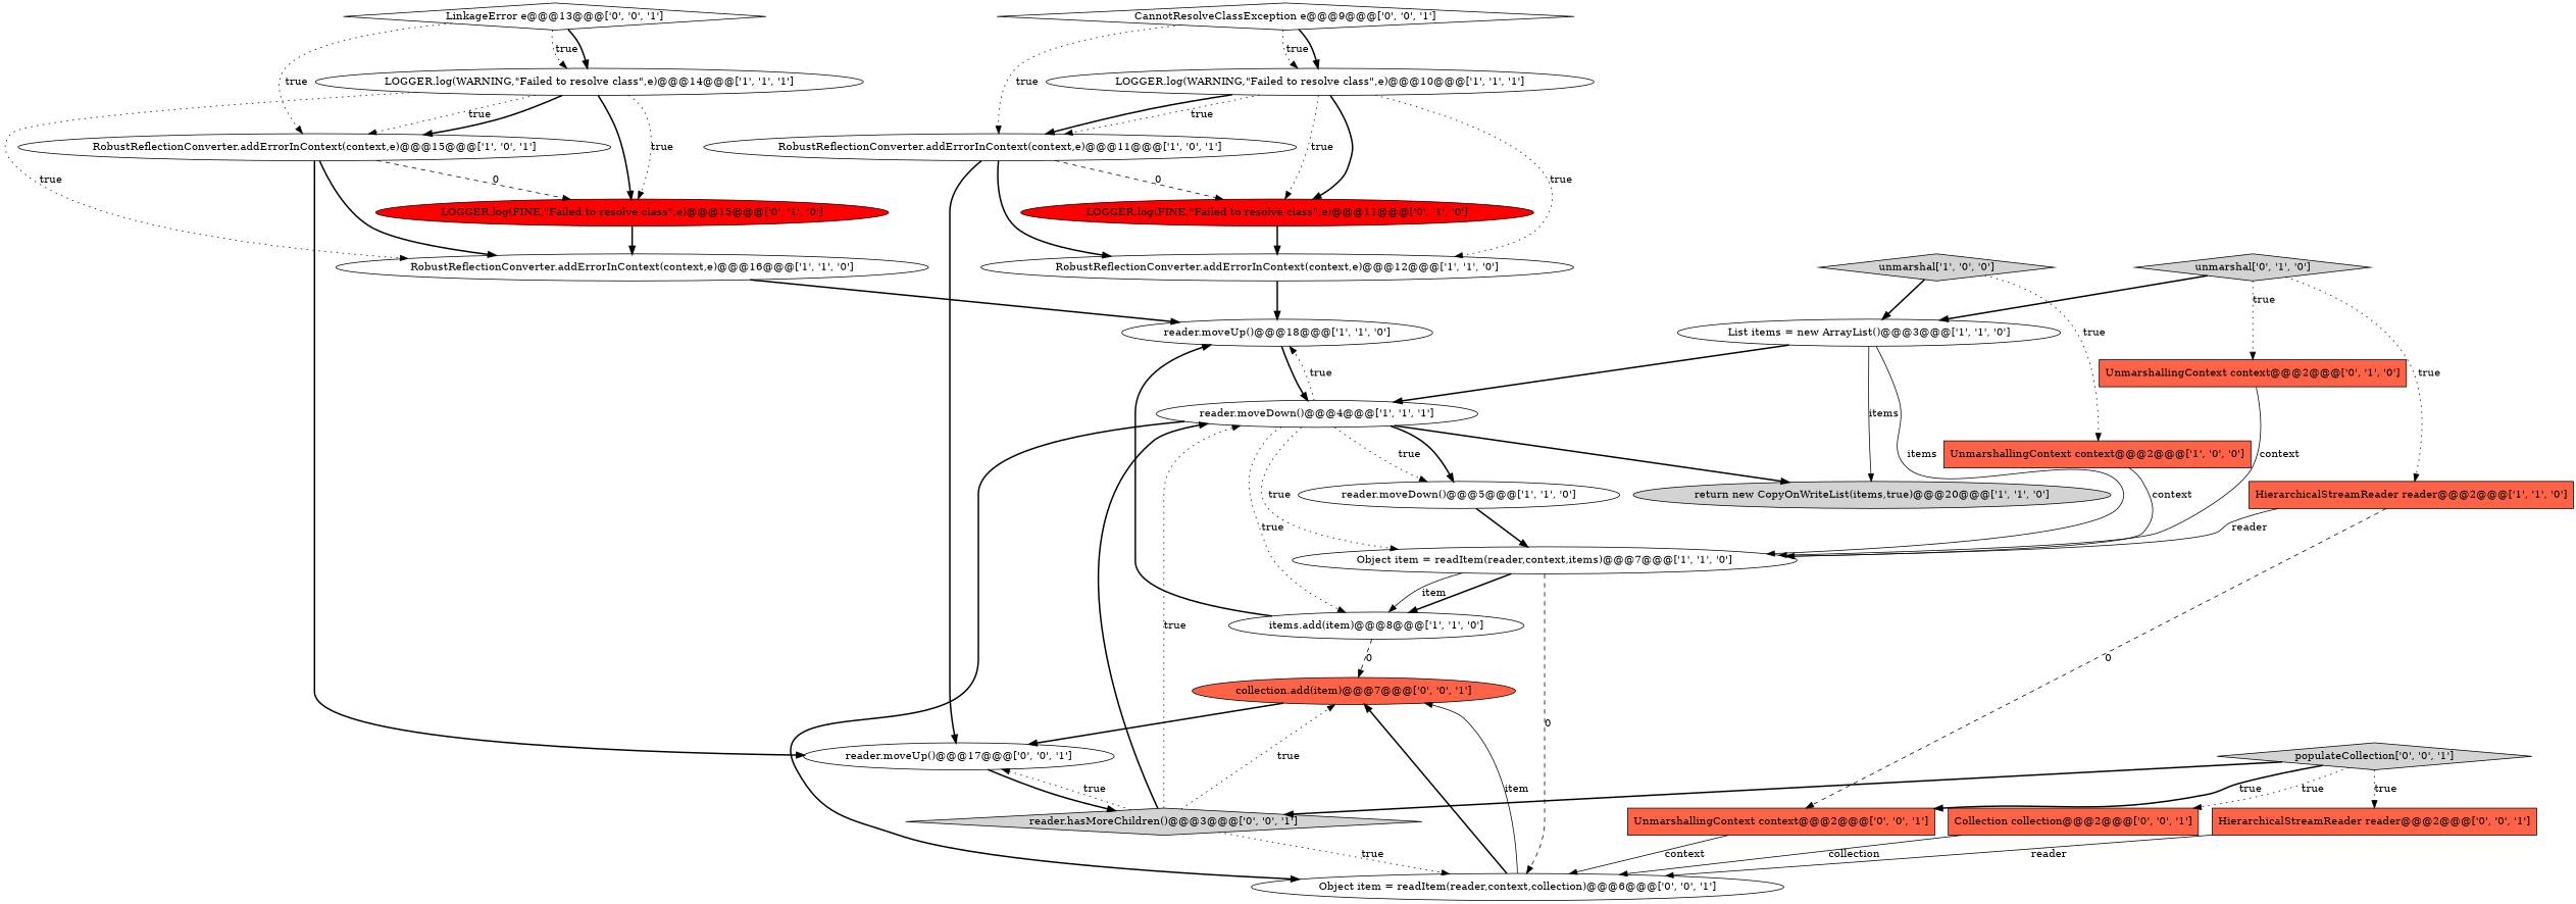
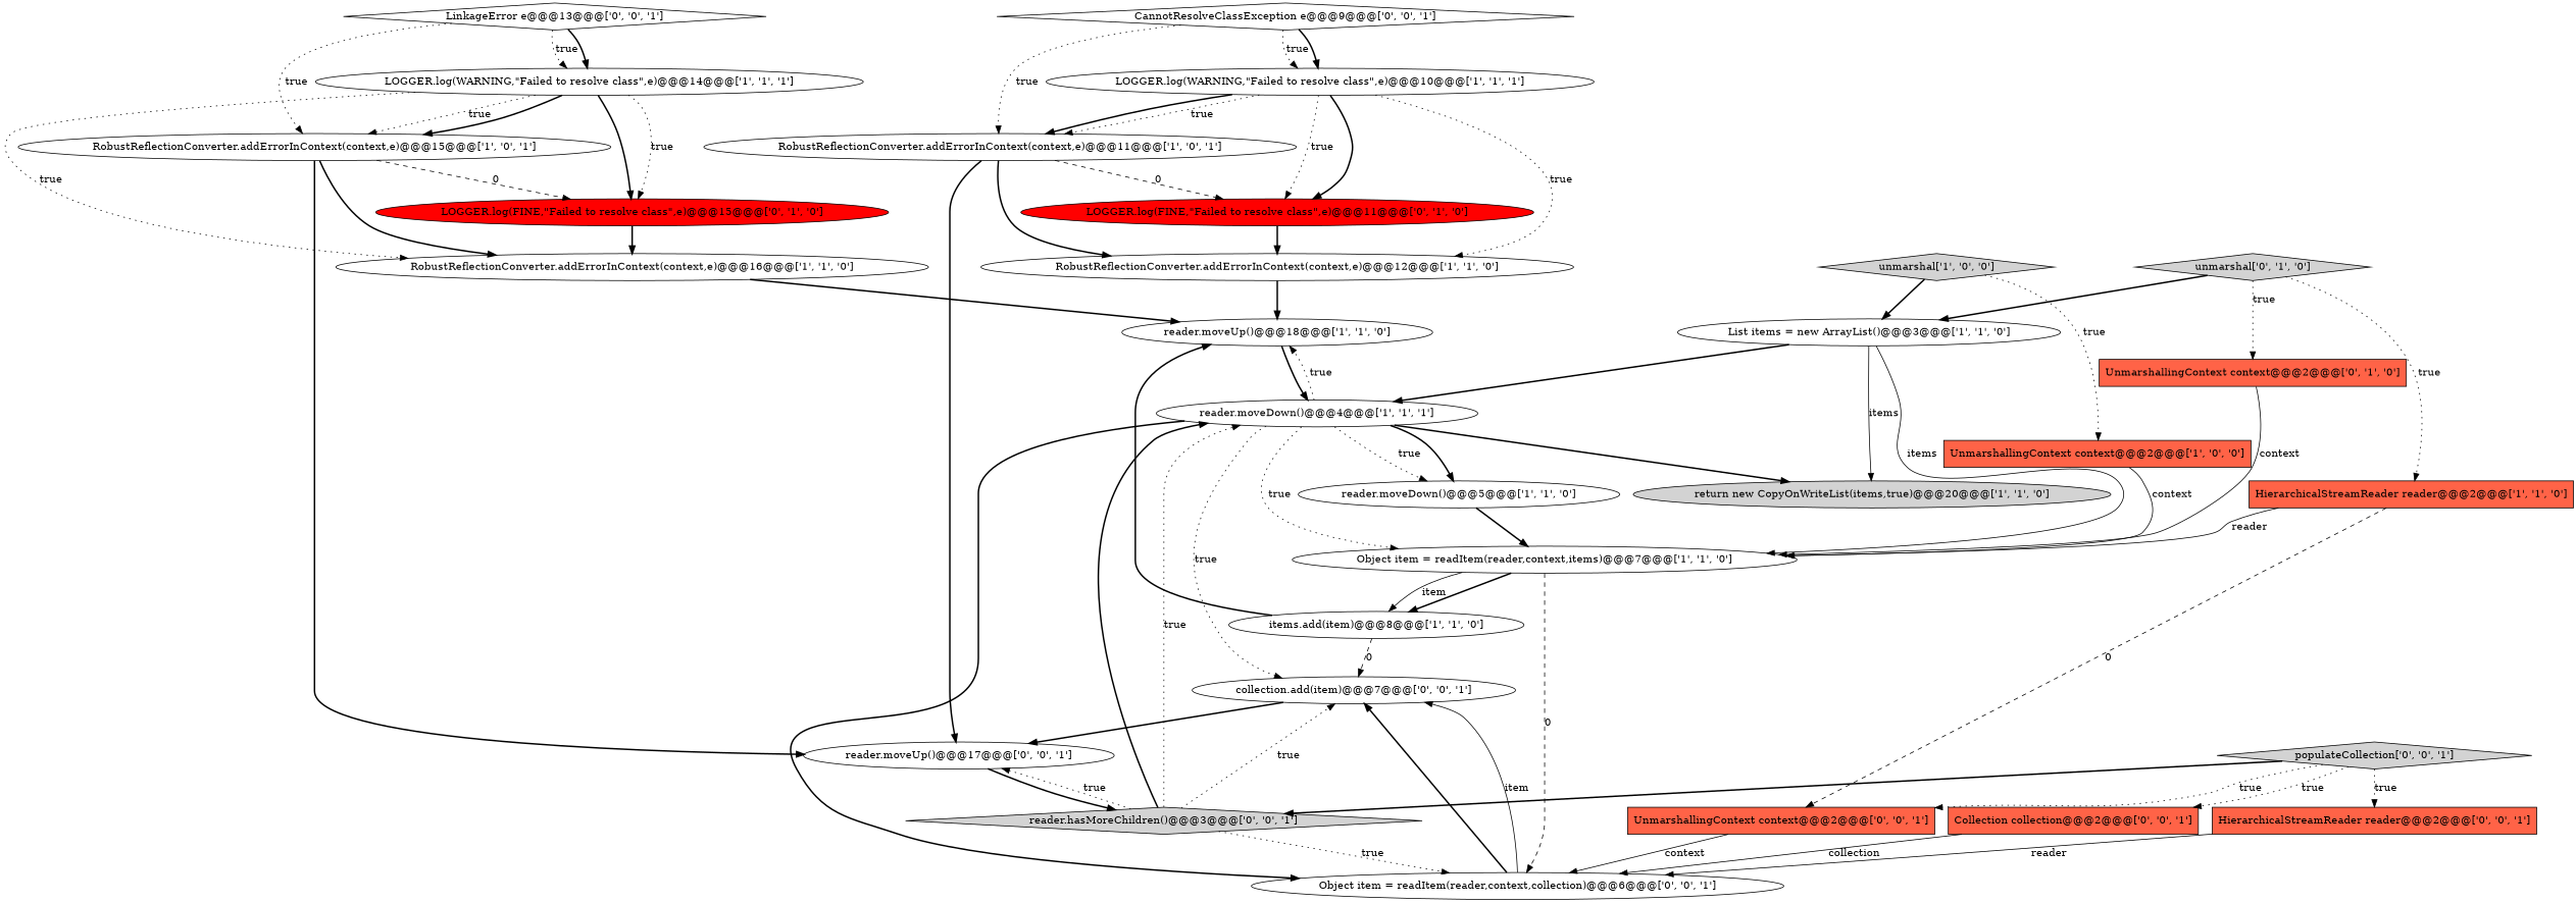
  digraph {
    node [fillcolor=white shape=ellipse style=filled]
    edge [style=bold]
    n1 [label="LOGGER.log(WARNING,\"Failed to resolve class\",e)@@@14@@@['1', '1', '1']"]
    n2 [fillcolor=red label="LOGGER.log(FINE,\"Failed to resolve class\",e)@@@15@@@['0', '1', '0']"]
    n3 [label="RobustReflectionConverter.addErrorInContext(context,e)@@@15@@@['1', '0', '1']"]
    n4 [label="RobustReflectionConverter.addErrorInContext(context,e)@@@16@@@['1', '1', '0']"]
    n5 [label="reader.moveUp()@@@17@@@['0', '0', '1']"]
    n6 [label="reader.moveUp()@@@18@@@['1', '1', '0']"]
    n7 [fillcolor=lightgray label="return new CopyOnWriteList(items,true)@@@20@@@['1', '1', '0']"]
    n8 [fillcolor=tomato label="Collection collection@@@2@@@['0', '0', '1']" shape=box]
    n9 [label="Object item = readItem(reader,context,collection)@@@6@@@['0', '0', '1']"]
-   n10 [fillcolor=tomato label="collection.add(item)@@@7@@@['0', '0', '1']"]
+   n10 [label="collection.add(item)@@@7@@@['0', '0', '1']"]
    n11 [label="LinkageError e@@@13@@@['0', '0', '1']" shape=diamond]
    n12 [label="reader.moveDown()@@@5@@@['1', '1', '0']"]
    n13 [label="Object item = readItem(reader,context,items)@@@7@@@['1', '1', '0']"]
    n14 [label="items.add(item)@@@8@@@['1', '1', '0']"]
    n15 [label="reader.moveDown()@@@4@@@['1', '1', '1']"]
    n16 [label="RobustReflectionConverter.addErrorInContext(context,e)@@@11@@@['1', '0', '1']"]
    n17 [label="RobustReflectionConverter.addErrorInContext(context,e)@@@12@@@['1', '1', '0']"]
    n18 [fillcolor=red label="LOGGER.log(FINE,\"Failed to resolve class\",e)@@@11@@@['0', '1', '0']"]
    n19 [fillcolor=lightgray label="reader.hasMoreChildren()@@@3@@@['0', '0', '1']" shape=diamond]
    n20 [label="LOGGER.log(WARNING,\"Failed to resolve class\",e)@@@10@@@['1', '1', '1']"]
    n21 [fillcolor=tomato label="HierarchicalStreamReader reader@@@2@@@['1', '1', '0']" shape=box]
    n22 [fillcolor=tomato label="UnmarshallingContext context@@@2@@@['0', '0', '1']" shape=box]
    n23 [fillcolor=tomato label="UnmarshallingContext context@@@2@@@['1', '0', '0']" shape=box]
    n24 [fillcolor=lightgray label="populateCollection['0', '0', '1']" shape=diamond]
    n25 [fillcolor=tomato label="HierarchicalStreamReader reader@@@2@@@['0', '0', '1']" shape=box]
    n26 [fillcolor=lightgray label="unmarshal['1', '0', '0']" shape=diamond]
    n27 [label="List items = new ArrayList()@@@3@@@['1', '1', '0']"]
    n28 [label="CannotResolveClassException e@@@9@@@['0', '0', '1']" shape=diamond]
    n29 [fillcolor=lightgray label="unmarshal['0', '1', '0']" shape=diamond]
    n30 [fillcolor=tomato label="UnmarshallingContext context@@@2@@@['0', '1', '0']" shape=box]
    n1 -> n2 [label=true style=dotted]
    n1 -> n2
    n1 -> n3 [label=true style=dotted]
    n1 -> n3
    n1 -> n4 [label=true style=dotted]
    n2 -> n4
    n3 -> n2 [label=0 style=dashed]
    n3 -> n4
    n3 -> n5
    n4 -> n6
    n5 -> n19
    n6 -> n15
    n8 -> n9 [label=collection style=solid]
    n9 -> n10 [label=item style=solid]
    n9 -> n10
    n10 -> n5
    n11 -> n1 [label=true style=dotted]
    n11 -> n1
    n11 -> n3 [label=true style=dotted]
    n12 -> n13
    n13 -> n9 [label=0 style=dashed]
    n13 -> n14
    n13 -> n14 [label=item style=solid]
    n14 -> n6
    n14 -> n10 [label=0 style=dashed]
    n15 -> n6 [label=true style=dotted]
    n15 -> n7
    n15 -> n9
    n15 -> n12 [label=true style=dotted]
    n15 -> n12
    n15 -> n13 [label=true style=dotted]
-   n15 -> n14 [label=true style=dotted]
+   n15 -> n10 [label=true style=dotted]
    n16 -> n5
    n16 -> n17
    n16 -> n18 [label=0 style=dashed]
    n17 -> n6
    n18 -> n17
    n19 -> n5 [label=true style=dotted]
    n19 -> n9 [label=true style=dotted]
    n19 -> n10 [label=true style=dotted]
    n19 -> n15
    n19 -> n15 [label=true style=dotted]
    n20 -> n16
    n20 -> n16 [label=true style=dotted]
    n20 -> n17 [label=true style=dotted]
    n20 -> n18
    n20 -> n18 [label=true style=dotted]
    n21 -> n13 [label=reader style=solid]
    n21 -> n22 [label=0 style=dashed]
    n22 -> n9 [label=context style=solid]
    n23 -> n13 [label=context style=solid]
    n24 -> n8 [label=true style=dotted]
    n24 -> n19
-   n24 -> n22 [label=true]
+   n24 -> n22 [label=true style=dotted]
    n24 -> n25 [label=true style=dotted]
    n25 -> n9 [label=reader style=solid]
    n26 -> n23 [label=true style=dotted]
    n26 -> n27
    n27 -> n7 [label=items style=solid]
    n27 -> n13 [label=items style=solid]
    n27 -> n15
    n28 -> n16 [label=true style=dotted]
    n28 -> n20 [label=true style=dotted]
    n28 -> n20
    n29 -> n21 [label=true style=dotted]
    n29 -> n27
    n29 -> n30 [label=true style=dotted]
    n30 -> n13 [label=context style=solid]
  }
